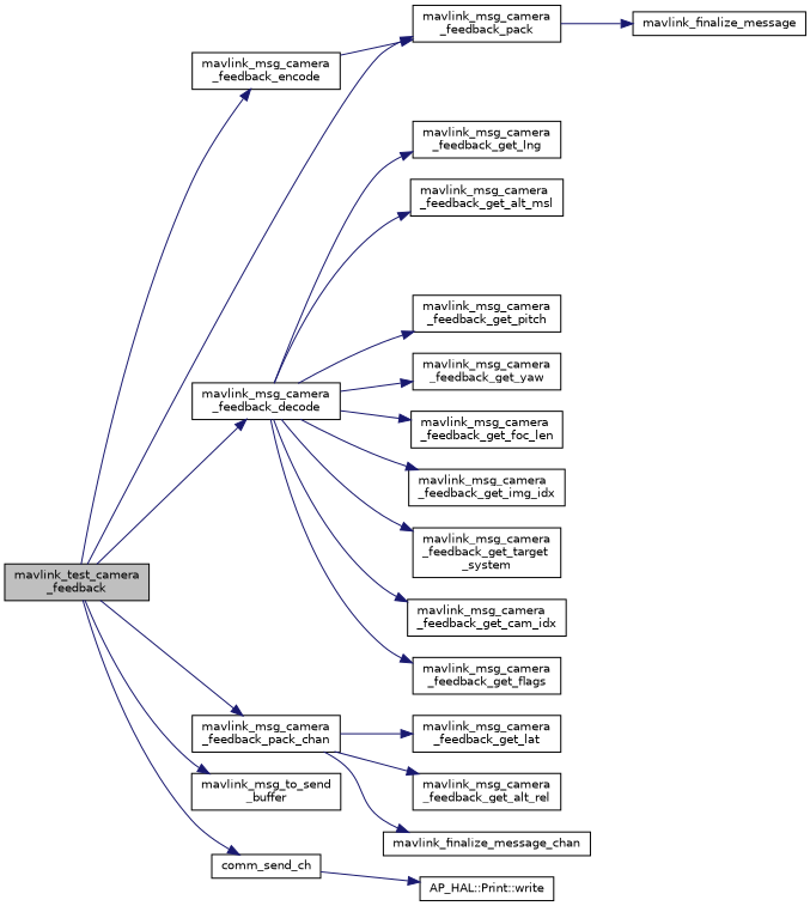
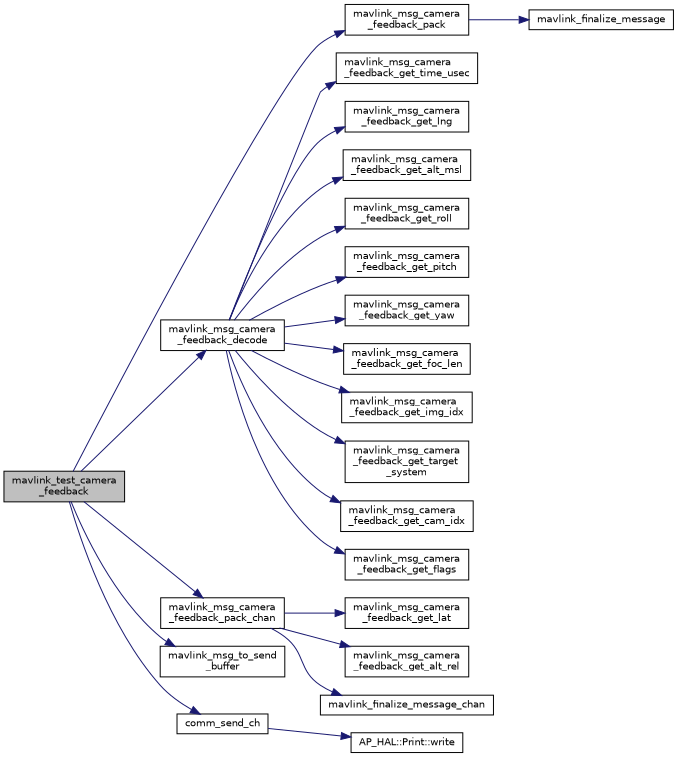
  digraph {
    rankdir=LR
    node [color=black fillcolor=white fontname=Helvetica fontsize=10 shape=record style=filled]
    edge [color=midnightblue fontname=Helvetica fontsize=10 labelfontname=Helvetica labelfontsize=10 style=solid]
    n1 [fillcolor=grey75 fontcolor=black height=0.2 label="mavlink_test_camera\l_feedback" width=0.4]
-   n2 [height=0.2 label="mavlink_msg_camera\l_feedback_encode" width=0.4]
    n3 [height=0.2 label="mavlink_msg_camera\l_feedback_pack" width=0.4]
    n4 [height=0.2 label="mavlink_msg_camera\l_feedback_decode" width=0.4]
    n5 [height=0.2 label="mavlink_msg_camera\l_feedback_pack_chan" width=0.4]
    n6 [height=0.2 label="mavlink_msg_to_send\l_buffer" width=0.4]
    n7 [height=0.2 label=comm_send_ch width=0.4]
    n8 [height=0.2 label=mavlink_finalize_message width=0.4]
+   n9 [height=0.2 label="mavlink_msg_camera\l_feedback_get_time_usec" width=0.4]
    n10 [height=0.2 label="mavlink_msg_camera\l_feedback_get_lng" width=0.4]
    n11 [height=0.2 label="mavlink_msg_camera\l_feedback_get_alt_msl" width=0.4]
+   n12 [height=0.2 label="mavlink_msg_camera\l_feedback_get_roll" width=0.4]
    n13 [height=0.2 label="mavlink_msg_camera\l_feedback_get_pitch" width=0.4]
    n14 [height=0.2 label="mavlink_msg_camera\l_feedback_get_yaw" width=0.4]
    n15 [height=0.2 label="mavlink_msg_camera\l_feedback_get_foc_len" width=0.4]
    n16 [height=0.2 label="mavlink_msg_camera\l_feedback_get_img_idx" width=0.4]
    n17 [height=0.2 label="mavlink_msg_camera\l_feedback_get_target\l_system" width=0.4]
    n18 [height=0.2 label="mavlink_msg_camera\l_feedback_get_cam_idx" width=0.4]
    n19 [height=0.2 label="mavlink_msg_camera\l_feedback_get_flags" width=0.4]
    n20 [height=0.2 label="mavlink_msg_camera\l_feedback_get_lat" width=0.4]
    n21 [height=0.2 label="mavlink_msg_camera\l_feedback_get_alt_rel" width=0.4]
    n22 [height=0.2 label=mavlink_finalize_message_chan width=0.4]
    n23 [height=0.2 label="AP_HAL::Print::write" width=0.4]
-   n1 -> n2
    n1 -> n3
    n1 -> n4
    n1 -> n5
    n1 -> n6
    n1 -> n7
-   n2 -> n3
    n3 -> n8
+   n4 -> n9
    n4 -> n10
    n4 -> n11
+   n4 -> n12
    n4 -> n13
    n4 -> n14
    n4 -> n15
    n4 -> n16
    n4 -> n17
    n4 -> n18
    n4 -> n19
    n5 -> n20
    n5 -> n21
    n5 -> n22
    n7 -> n23
  }
